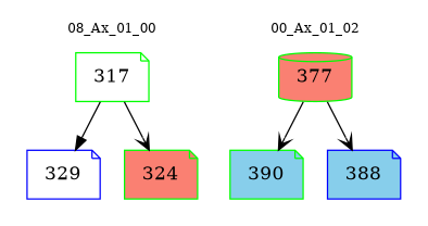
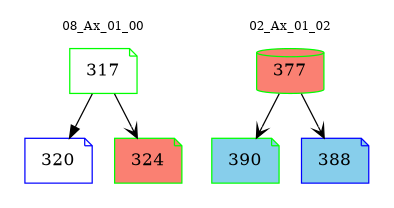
  digraph {
    node [color=green fillcolor=white shape=note style=filled]
    edge [arrowhead=vee color=black]
    n1 [label=317]
-   n2 [color=blue label=329]
+   n2 [color=blue label=320]
    n3 [fillcolor=salmon label=324]
    n4 [fillcolor=salmon label=377 shape=cylinder]
    n5 [fillcolor=skyblue label=390]
    n6 [color=blue fillcolor=skyblue label=388]
    subgraph cluster_1 {
      color=white
      fontsize=10
      label="08_Ax_01_00"
      n1
      n2
      n3
    }
    subgraph cluster_2 {
      color=white
      fontsize=10
-     label="00_Ax_01_02"
+     label="02_Ax_01_02"
      n4
      n5
      n6
    }
    n1 -> n2 [arrowhead=normal]
    n1 -> n3
    n4 -> n5
    n4 -> n6
  }
